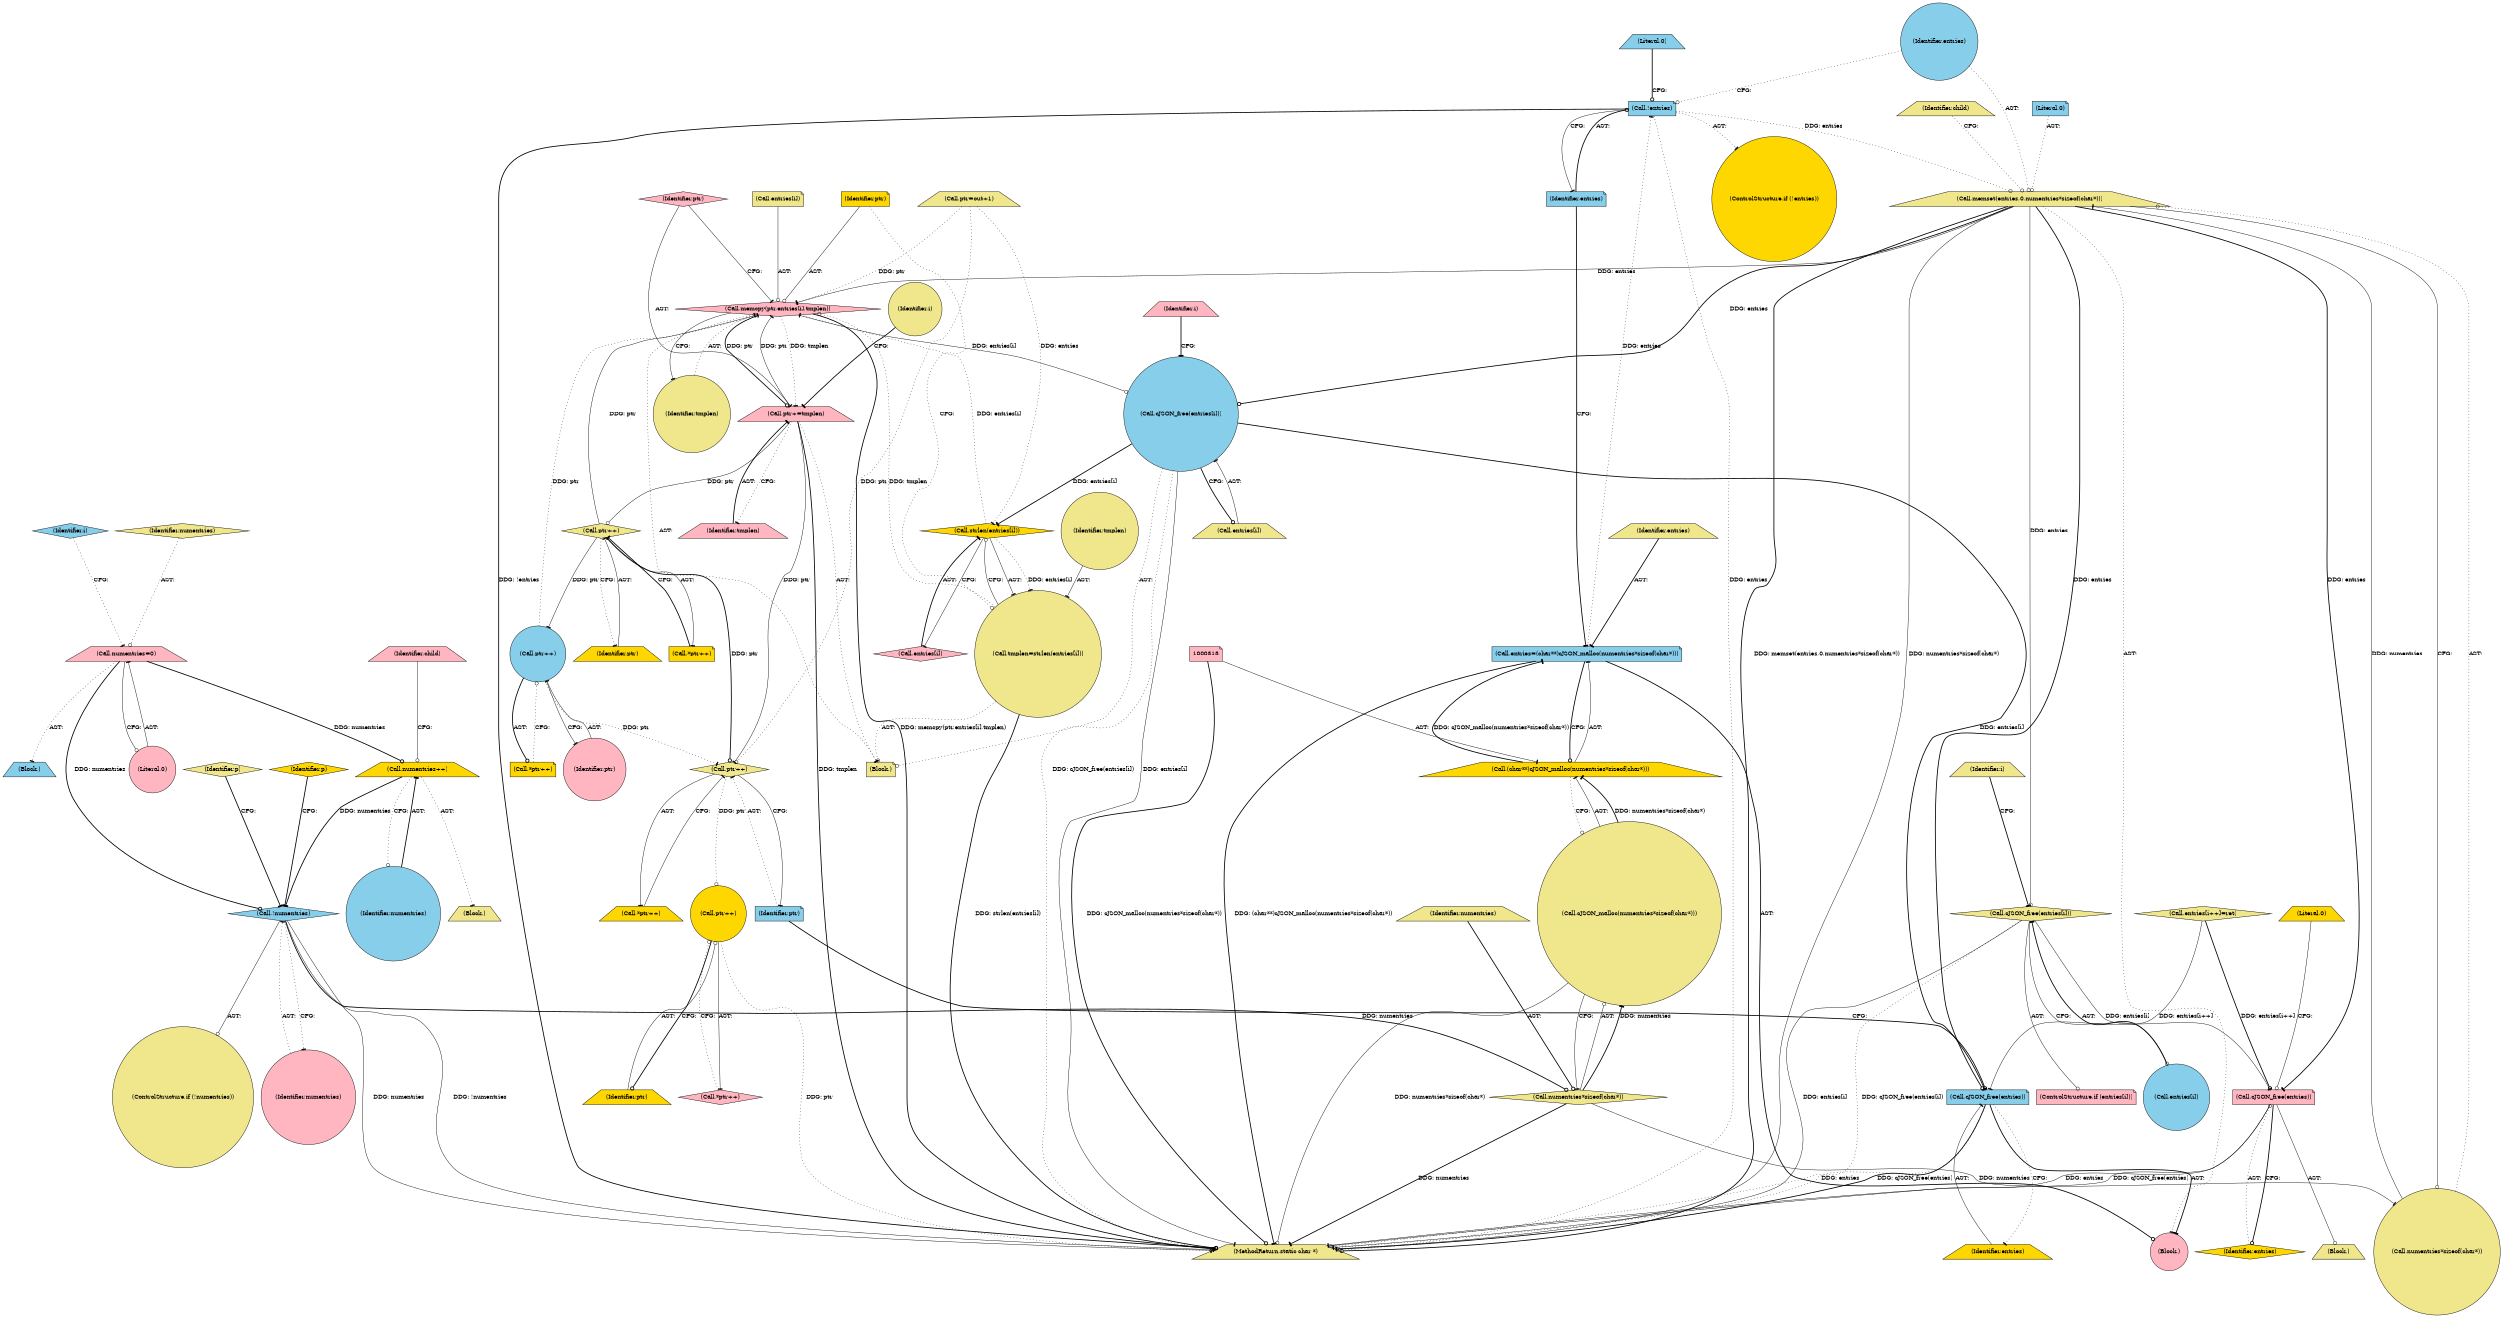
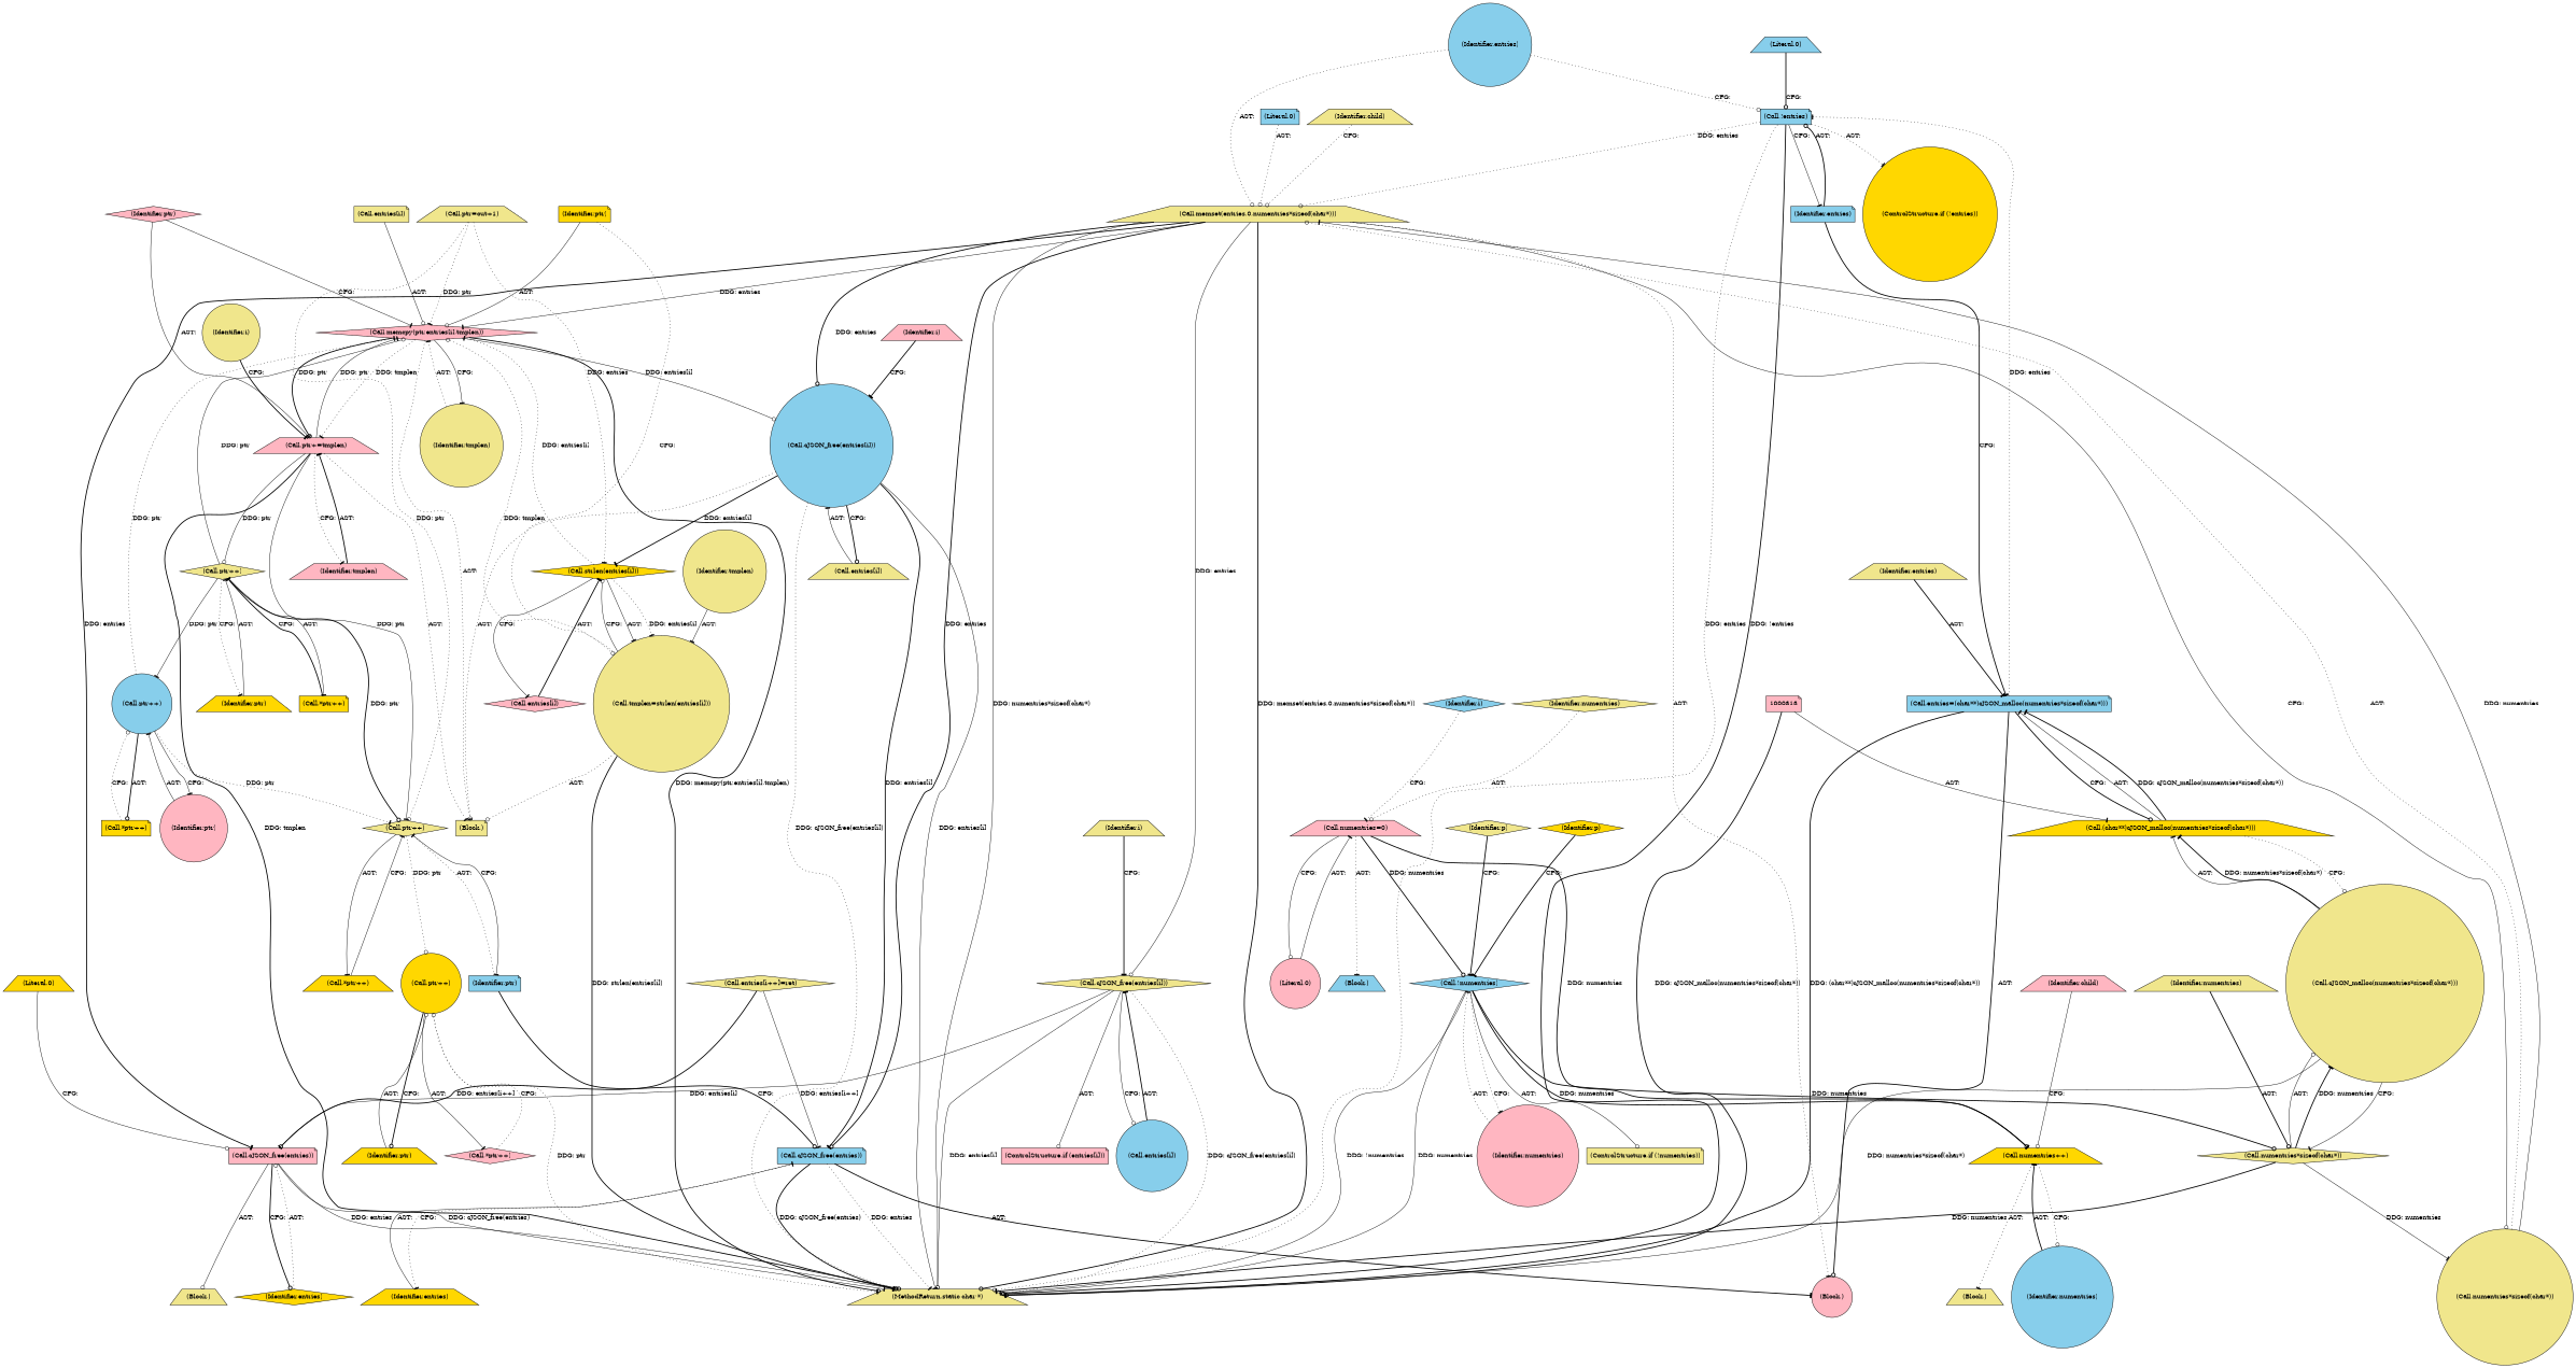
  digraph {
    node [fillcolor=khaki shape=trapezium style=filled]
    edge [arrowhead=tee style=solid]
    n1 [fillcolor=skyblue label="(Call,!entries)" shape=note]
    n2 [label="(Call,memset(entries,0,numentries*sizeof(char*)))"]
    n3 [fillcolor=skyblue label="(Identifier,entries)" shape=note]
    n4 [label="(MethodReturn,static char *)"]
    n5 [fillcolor=gold label="(ControlStructure,if (!entries))" shape=circle]
    n6 [fillcolor=lightpink label="(Block,)" shape=circle]
    n7 [label="(Call,numentries*sizeof(char*))" shape=circle]
    n8 [label="(Call,cJSON_free(entries[i]))" shape=diamond]
    n9 [fillcolor=lightpink label="(Call,cJSON_free(entries))" shape=note]
    n10 [fillcolor=lightpink label="(Call,memcpy(ptr,entries[i],tmplen))" shape=diamond]
    n11 [fillcolor=skyblue label="(Call,cJSON_free(entries[i]))" shape=circle]
    n12 [fillcolor=skyblue label="(Call,cJSON_free(entries))" shape=note]
    n13 [fillcolor=skyblue label="(Call,entries=(char**)cJSON_malloc(numentries*sizeof(char*)))" shape=note]
    n14 [fillcolor=gold label="(Call,(char**)cJSON_malloc(numentries*sizeof(char*)))"]
    n15 [label="(Call,cJSON_malloc(numentries*sizeof(char*)))" shape=circle]
    n16 [label="(Call,numentries*sizeof(char*))" shape=diamond]
    n17 [fillcolor=skyblue label="(Call,!numentries)" shape=diamond]
    n18 [fillcolor=lightpink label="(Identifier,numentries)" shape=circle]
-   n19 [label="(ControlStructure,if (!numentries))" shape=circle]
+   n19 [label="(ControlStructure,if (!numentries))" shape=note]
    n20 [fillcolor=gold label="(Call,numentries++)"]
    n21 [fillcolor=skyblue label="(Identifier,numentries)" shape=circle]
    n22 [label="(Block,)"]
    n23 [fillcolor=lightpink label="(Call,numentries=0)"]
    n24 [fillcolor=lightpink label="(Literal,0)" shape=circle]
    n25 [fillcolor=skyblue label="(Block,)"]
    n26 [fillcolor=lightpink label="(ControlStructure,if (entries[i]))" shape=note]
    n27 [fillcolor=skyblue label="(Call,entries[i])" shape=circle]
    n28 [label="(Block,)"]
    n29 [fillcolor=gold label="(Identifier,entries)" shape=diamond]
    n30 [fillcolor=gold label="(Call,strlen(entries[i]))" shape=diamond]
    n31 [label="(Call,tmplen=strlen(entries[i]))" shape=circle]
    n32 [fillcolor=lightpink label="(Call,entries[i])" shape=diamond]
    n33 [label="(Block,)" shape=note]
    n34 [fillcolor=lightpink label="(Call,ptr+=tmplen)"]
    n35 [label="(Identifier,tmplen)" shape=circle]
    n36 [label="(Call,entries[i])"]
    n37 [fillcolor=gold label="(Identifier,entries)"]
    n38 [label="(Call,ptr++)" shape=diamond]
    n39 [label="(Call,ptr++)" shape=diamond]
    n40 [fillcolor=lightpink label="(Identifier,tmplen)"]
    n41 [fillcolor=skyblue label="(Call,ptr++)" shape=circle]
    n42 [fillcolor=gold label="(Call,*ptr++)" shape=note]
    n43 [fillcolor=gold label="(Identifier,ptr)"]
    n44 [fillcolor=gold label="(Call,ptr++)" shape=circle]
    n45 [fillcolor=gold label="(Call,*ptr++)"]
    n46 [fillcolor=skyblue label="(Identifier,ptr)" shape=note]
    n47 [fillcolor=gold label="(Call,*ptr++)" shape=note]
    n48 [fillcolor=lightpink label="(Identifier,ptr)" shape=circle]
    n49 [fillcolor=lightpink label="(Call,*ptr++)" shape=diamond]
    n50 [fillcolor=gold label="(Identifier,ptr)"]
    n51 [fillcolor=lightpink label="(Identifier,child)"]
    n52 [label="(Identifier,i)" shape=circle]
    n53 [fillcolor=gold label="(Identifier,ptr)" shape=note]
    n54 [fillcolor=skyblue label="(Identifier,i)" shape=diamond]
    n55 [label="(Identifier,numentries)"]
    n56 [label="(Call,entries[i++]=ret)" shape=diamond]
    n57 [label="(Identifier,p)" shape=diamond]
    n58 [fillcolor=skyblue label="(Identifier,entries)" shape=circle]
    n59 [label="(Call,ptr=out+1)"]
    n60 [label="(Identifier,entries)"]
    n61 [fillcolor=skyblue label="(Literal,0)"]
    n62 [fillcolor=lightpink label="(Identifier,ptr)" shape=diamond]
    n63 [label="(Identifier,i)"]
    n64 [label="(Identifier,tmplen)" shape=circle]
    n65 [label="(Call,entries[i])" shape=note]
    n66 [fillcolor=skyblue label="(Literal,0)" shape=note]
    n67 [fillcolor=lightpink label="(Identifier,i)"]
    n68 [label="(Identifier,child)"]
    n69 [fillcolor=gold label="(Identifier,p)" shape=diamond]
    n70 [fillcolor=gold label="(Literal,0)"]
    n71 [label="(Identifier,numentries)" shape=diamond]
    1000313 [fillcolor=lightpink shape=note]
    n1 -> n2 [arrowhead=odot label="DDG: entries" style=dotted]
    n1 -> n3 [label="CFG: "]
    n1 -> n4 [arrowhead=odot label="DDG: entries" style=dotted]
    n1 -> n4 [arrowhead=odot label="DDG: !entries" style=bold]
    n1 -> n5 [label="AST: " style=dotted]
    n2 -> n4 [arrowhead=odot label="DDG: memset(entries,0,numentries*sizeof(char*))" style=bold]
    n2 -> n4 [arrowhead=odot label="DDG: numentries*sizeof(char*)"]
    n2 -> n6 [label="AST: " style=dotted]
    n2 -> n7 [arrowhead=odot label="CFG: "]
    n2 -> n8 [arrowhead=odot label="DDG: entries"]
    n2 -> n9 [label="DDG: entries" style=bold]
    n2 -> n10 [label="DDG: entries"]
    n2 -> n11 [arrowhead=odot label="DDG: entries" style=bold]
    n2 -> n12 [arrowhead=odot label="DDG: entries" style=bold]
    n3 -> n1 [arrowhead=odot label="AST: " style=bold]
    n3 -> n13 [label="CFG: " style=bold]
    n7 -> n2 [arrowhead=odot label="AST: " style=dotted]
    n7 -> n2 [label="DDG: numentries"]
    n8 -> n4 [arrowhead=odot label="DDG: entries[i]"]
    n8 -> n4 [arrowhead=odot label="DDG: cJSON_free(entries[i])" style=dotted]
    n8 -> n9 [label="DDG: entries[i]"]
    n8 -> n26 [arrowhead=odot label="AST: "]
    n8 -> n27 [arrowhead=odot label="CFG: "]
    n9 -> n4 [label="DDG: cJSON_free(entries)"]
    n9 -> n4 [arrowhead=odot label="DDG: entries"]
    n9 -> n28 [arrowhead=odot label="AST: "]
    n9 -> n29 [arrowhead=odot label="CFG: " style=bold]
    n10 -> n4 [arrowhead=odot label="DDG: memcpy(ptr,entries[i],tmplen)" style=bold]
    n10 -> n11 [arrowhead=odot label="DDG: entries[i]"]
    n10 -> n33 [label="AST: " style=dotted]
    n10 -> n34 [label="DDG: tmplen" style=dotted]
    n10 -> n34 [arrowhead=odot label="DDG: ptr" style=bold]
    n10 -> n35 [label="CFG: "]
    n11 -> n4 [arrowhead=odot label="DDG: cJSON_free(entries[i])" style=dotted]
    n11 -> n4 [label="DDG: entries[i]"]
    n11 -> n12 [label="DDG: entries[i]" style=bold]
    n11 -> n30 [label="DDG: entries[i]" style=bold]
    n11 -> n33 [arrowhead=odot label="AST: " style=dotted]
    n11 -> n36 [arrowhead=odot label="CFG: " style=bold]
    n12 -> n4 [label="DDG: cJSON_free(entries)" style=bold]
    n12 -> n4 [label="DDG: entries" style=dotted]
    n12 -> n6 [label="AST: " style=bold]
    n12 -> n37 [label="CFG: " style=dotted]
    n13 -> n1 [label="DDG: entries" style=dotted]
    n13 -> n4 [label="DDG: (char**)cJSON_malloc(numentries*sizeof(char*))" style=bold]
    n13 -> n6 [arrowhead=odot label="AST: " style=bold]
    n13 -> n14 [arrowhead=odot label="CFG: " style=bold]
    n14 -> n13 [label="AST: "]
    n14 -> n13 [label="DDG: cJSON_malloc(numentries*sizeof(char*))" style=bold]
    n14 -> n15 [arrowhead=odot label="CFG: " style=dotted]
    n15 -> n4 [arrowhead=odot label="DDG: numentries*sizeof(char*)"]
    n15 -> n14 [label="AST: "]
    n15 -> n14 [label="DDG: numentries*sizeof(char*)" style=bold]
    n15 -> n16 [label="CFG: "]
    n16 -> n4 [label="DDG: numentries" style=bold]
    n16 -> n7 [label="DDG: numentries"]
    n16 -> n15 [arrowhead=odot label="AST: "]
    n16 -> n15 [label="DDG: numentries" style=bold]
    n17 -> n4 [label="DDG: !numentries"]
    n17 -> n4 [arrowhead=odot label="DDG: numentries"]
    n17 -> n16 [arrowhead=odot label="DDG: numentries" style=bold]
    n17 -> n18 [label="CFG: " style=dotted]
    n17 -> n19 [arrowhead=odot label="AST: "]
    n18 -> n17 [label="AST: " style=dotted]
-   n20 -> n17 [label="DDG: numentries" style=bold]
+   n17 -> n20 [label="DDG: numentries" style=bold]
    n20 -> n21 [arrowhead=odot label="CFG: " style=dotted]
    n20 -> n22 [label="AST: " style=dotted]
    n21 -> n20 [label="AST: " style=bold]
    n23 -> n17 [arrowhead=odot label="DDG: numentries" style=bold]
    n23 -> n20 [arrowhead=odot label="DDG: numentries" style=bold]
    n23 -> n24 [arrowhead=odot label="CFG: "]
    n23 -> n25 [label="AST: " style=dotted]
    n24 -> n23 [label="AST: "]
    n27 -> n8 [label="AST: " style=bold]
    n29 -> n9 [arrowhead=odot label="AST: " style=dotted]
    n30 -> n10 [label="DDG: entries[i]" style=dotted]
    n30 -> n31 [label="AST: "]
    n30 -> n31 [label="DDG: entries[i]" style=dotted]
    n30 -> n32 [label="CFG: "]
    n31 -> n4 [arrowhead=odot label="DDG: strlen(entries[i])" style=bold]
    n31 -> n10 [arrowhead=odot label="DDG: tmplen" style=dotted]
    n31 -> n30 [arrowhead=odot label="CFG: "]
    n31 -> n33 [arrowhead=odot label="AST: " style=dotted]
    n32 -> n30 [label="AST: " style=bold]
    n34 -> n4 [arrowhead=odot label="DDG: tmplen" style=bold]
    n34 -> n10 [label="DDG: ptr"]
    n34 -> n33 [label="AST: " style=dotted]
    n34 -> n38 [arrowhead=odot label="DDG: ptr"]
    n34 -> n39 [label="DDG: ptr"]
    n34 -> n40 [label="CFG: " style=dotted]
    n35 -> n10 [label="AST: " style=dotted]
    n36 -> n11 [label="AST: "]
    n37 -> n12 [label="AST: "]
    n38 -> n10 [arrowhead=odot label="DDG: ptr"]
    n38 -> n39 [arrowhead=odot label="DDG: ptr" style=bold]
    n38 -> n41 [label="DDG: ptr"]
    n38 -> n42 [label="AST: "]
    n38 -> n43 [label="CFG: " style=dotted]
    n39 -> n44 [arrowhead=odot label="DDG: ptr" style=dotted]
    n39 -> n45 [label="AST: "]
    n39 -> n46 [label="CFG: "]
    n40 -> n34 [label="AST: " style=bold]
    n41 -> n10 [label="DDG: ptr" style=dotted]
    n41 -> n39 [label="DDG: ptr" style=dotted]
    n41 -> n47 [arrowhead=odot label="AST: " style=bold]
    n41 -> n48 [label="CFG: "]
    n42 -> n38 [label="CFG: " style=bold]
    n43 -> n38 [label="AST: "]
    n44 -> n4 [label="DDG: ptr" style=dotted]
    n44 -> n49 [label="AST: "]
    n44 -> n50 [arrowhead=odot label="CFG: " style=bold]
    n45 -> n39 [label="CFG: "]
    n46 -> n12 [arrowhead=odot label="CFG: " style=bold]
    n46 -> n39 [label="AST: " style=dotted]
    n47 -> n41 [arrowhead=odot label="CFG: " style=dotted]
    n48 -> n41 [label="AST: "]
    n49 -> n44 [arrowhead=odot label="CFG: " style=dotted]
    n50 -> n44 [arrowhead=odot label="AST: "]
    n51 -> n20 [arrowhead=odot label="CFG: "]
    n52 -> n34 [label="CFG: " style=bold]
    n53 -> n10 [arrowhead=odot label="AST: "]
    n53 -> n31 [arrowhead=odot label="CFG: " style=dotted]
    n54 -> n23 [label="CFG: " style=dotted]
    n55 -> n16 [arrowhead=odot label="AST: " style=bold]
    n56 -> n9 [arrowhead=odot label="DDG: entries[i++]" style=bold]
    n56 -> n12 [label="DDG: entries[i++]"]
    n57 -> n17 [label="CFG: " style=bold]
    n58 -> n1 [arrowhead=odot label="CFG: " style=dotted]
    n58 -> n2 [arrowhead=odot label="AST: " style=dotted]
    n59 -> n10 [label="DDG: ptr" style=dotted]
    n59 -> n30 [label="DDG: entries" style=dotted]
    n59 -> n39 [arrowhead=odot label="DDG: ptr" style=dotted]
    n60 -> n13 [label="AST: " style=bold]
    n61 -> n1 [arrowhead=odot label="CFG: " style=bold]
    n62 -> n10 [label="CFG: "]
    n62 -> n34 [label="AST: "]
    n63 -> n8 [label="CFG: " style=bold]
    n64 -> n31 [label="AST: "]
    n65 -> n10 [arrowhead=odot label="AST: "]
    n66 -> n2 [arrowhead=odot label="AST: " style=dotted]
    n67 -> n11 [label="CFG: " style=bold]
    n68 -> n2 [arrowhead=odot label="CFG: " style=dotted]
    n69 -> n17 [label="CFG: " style=bold]
    n70 -> n9 [arrowhead=odot label="CFG: "]
    n71 -> n23 [arrowhead=odot label="AST: " style=dotted]
    1000313 -> n4 [arrowhead=odot label="DDG: cJSON_malloc(numentries*sizeof(char*))" style=bold]
    1000313 -> n14 [label="AST: "]
  }
